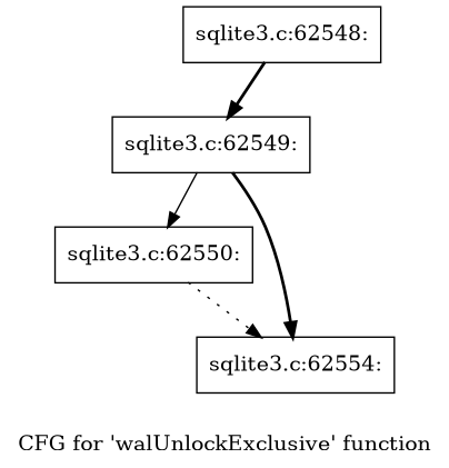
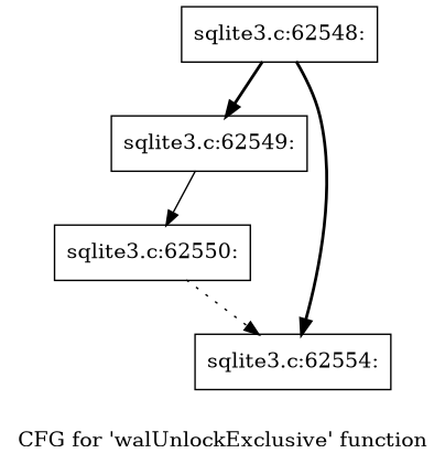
  digraph {
    fontname="DejaVu Serif"
    label="CFG for 'walUnlockExclusive' function"
    node [fontname="DejaVu Serif" shape=record]
    edge [fontname="DejaVu Serif" style=bold]
    n1 [label="{sqlite3.c:62548:}"]
    n2 [label="{sqlite3.c:62549:}"]
    n3 [label="{sqlite3.c:62550:}"]
    n4 [label="{sqlite3.c:62554:}"]
    n1 -> n2
    n2 -> n3 [style=solid]
-   n2 -> n4
+   n1 -> n4
    n3 -> n4 [style=dotted]
  }
